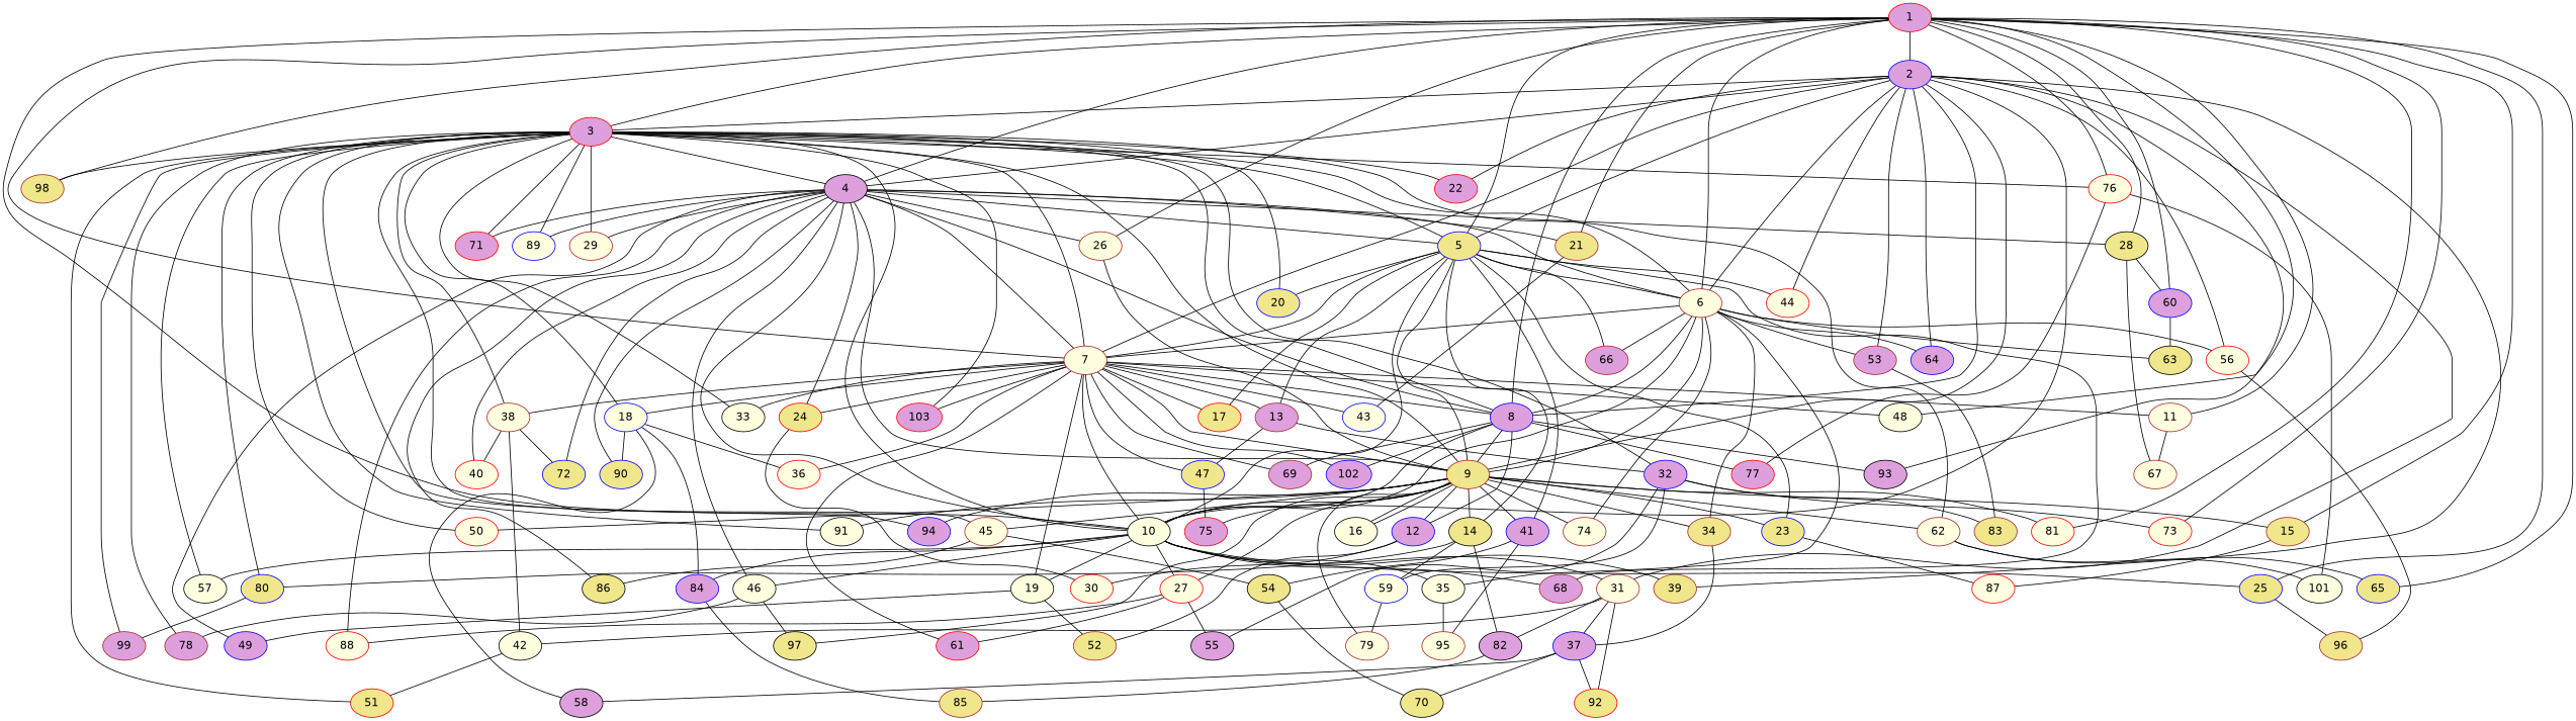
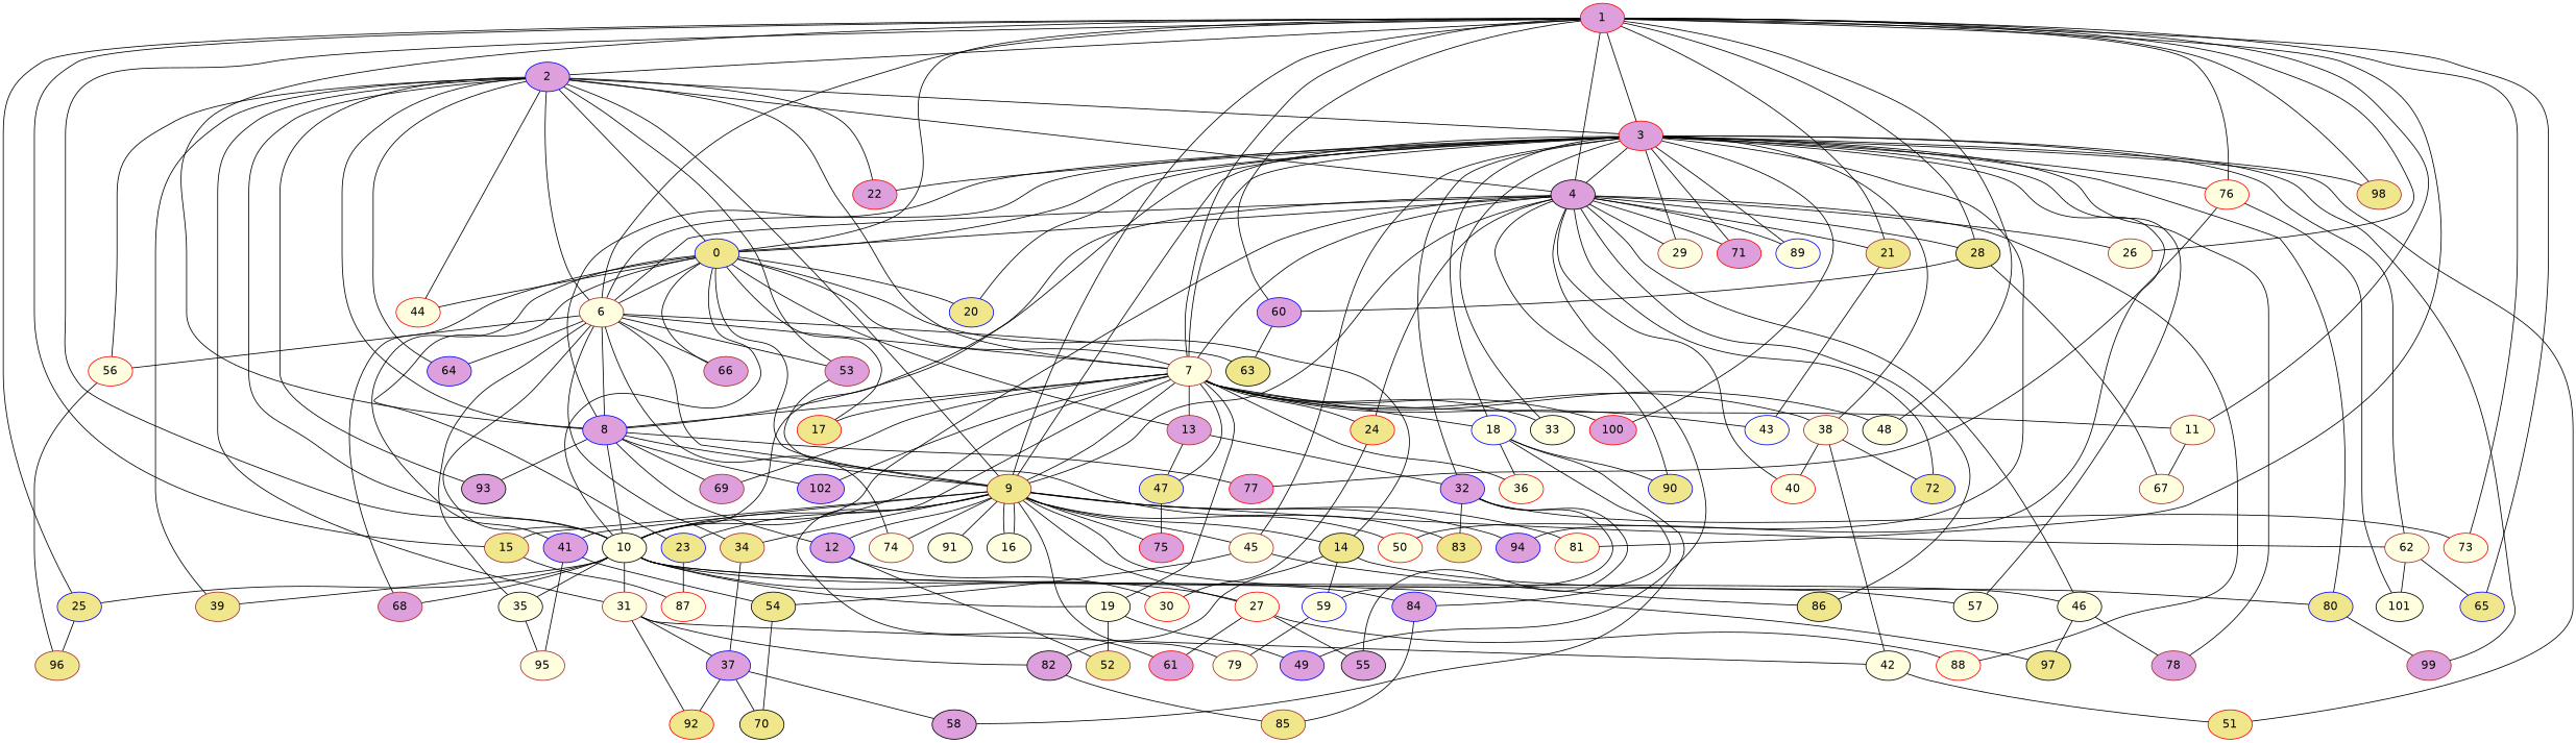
  graph {
    fontname="DejaVu Sans"
    node [color=brown fillcolor=lightyellow fontname="DejaVu Sans" style=filled]
    edge [fontname="DejaVu Sans"]
    1 [color=red fillcolor=plum]
    2 [color=blue fillcolor=plum]
    3 [color=red fillcolor=plum]
    4 [color=black fillcolor=plum]
-   5 [color=blue fillcolor=khaki]
+   5 [color=blue fillcolor=khaki label=0]
    6
    7
    8 [color=blue fillcolor=plum]
    9 [fillcolor=khaki]
    10 [color=black]
    11
    15 [fillcolor=khaki]
    21 [fillcolor=khaki]
    25 [color=blue fillcolor=khaki]
    26
    28 [color=black fillcolor=khaki]
    48 [color=black]
    60 [color=blue fillcolor=plum]
    65 [color=blue fillcolor=khaki]
    73 [color=red]
    76 [color=red]
    81 [color=red]
    98 [fillcolor=khaki]
    22 [color=red fillcolor=plum]
    31
    39 [fillcolor=khaki]
    44 [color=red]
    53 [fillcolor=plum]
    56 [color=red]
    64 [color=blue fillcolor=plum]
    93 [color=black fillcolor=plum]
    18 [color=blue]
    20 [color=blue fillcolor=khaki]
    29
    32 [color=blue fillcolor=plum]
    33 [color=black]
    38
    45
    50 [color=red]
    51 [color=red fillcolor=khaki]
    57 [color=black]
    62
    71 [color=red fillcolor=plum]
    78 [fillcolor=plum]
    80 [color=blue fillcolor=khaki]
    89 [color=blue]
    91 [color=black]
    94 [color=blue fillcolor=plum]
    99 [fillcolor=plum]
-   100 [color=red fillcolor=plum label=103]
+   100 [color=red fillcolor=plum]
    24 [color=red fillcolor=khaki]
    40 [color=red]
    46 [color=black]
    49 [color=blue fillcolor=plum]
    72 [color=blue fillcolor=khaki]
    86 [color=black fillcolor=khaki]
    88 [color=red]
    90 [color=blue fillcolor=khaki]
    13 [fillcolor=plum]
    14 [color=black fillcolor=khaki]
    17 [color=red fillcolor=khaki]
    23 [color=blue fillcolor=khaki]
    41 [color=blue fillcolor=plum]
    66 [fillcolor=plum]
    68 [fillcolor=plum]
    34 [fillcolor=khaki]
    35 [color=black]
    63 [color=black fillcolor=khaki]
    74
    19 [color=black]
    36 [color=red]
    43 [color=blue]
    47 [color=blue fillcolor=khaki]
    61 [color=red fillcolor=plum]
    69 [fillcolor=plum]
    102 [color=blue fillcolor=plum]
    12 [color=blue fillcolor=plum]
    77 [color=red fillcolor=plum]
    16 [color=black]
    27 [color=red]
    75 [color=red fillcolor=plum]
    79
    97 [color=black fillcolor=khaki]
    84 [color=blue fillcolor=plum]
    67
    87 [color=red]
    96 [fillcolor=khaki]
    101 [color=black]
    82 [color=black fillcolor=plum]
    37 [color=blue fillcolor=plum]
    42 [color=black]
    92 [color=red fillcolor=khaki]
    83 [fillcolor=khaki]
    58 [color=black fillcolor=plum]
    59 [color=blue]
    55 [color=black fillcolor=plum]
    54 [color=black fillcolor=khaki]
    30 [color=red]
    95
    52 [fillcolor=khaki]
    85 [fillcolor=khaki]
    70 [color=black fillcolor=khaki]
    1 -- 2
    1 -- 3
    1 -- 4
    1 -- 5
    1 -- 6
    1 -- 7
    1 -- 8
-   26 -- 9
+   1 -- 9
    1 -- 10
    1 -- 11
    1 -- 15
    1 -- 21
    1 -- 25
    1 -- 26
    1 -- 28
    1 -- 48
    1 -- 60
    1 -- 65
    1 -- 73
    1 -- 76
    1 -- 81
    1 -- 98
    2 -- 3
    2 -- 4
    2 -- 5
    2 -- 6
    2 -- 7
    2 -- 8
    2 -- 9
    2 -- 10
    2 -- 22
    2 -- 31
    2 -- 39
    2 -- 44
    2 -- 53
    2 -- 56
    2 -- 64
    2 -- 93
    3 -- 4
    3 -- 5
    3 -- 6
    3 -- 7
    3 -- 8
    3 -- 9
    3 -- 10
    3 -- 76
    3 -- 98
    3 -- 22
    3 -- 18
    3 -- 20
    3 -- 29
    3 -- 32
    3 -- 33
    3 -- 38
    3 -- 45
    3 -- 50
    3 -- 51
    3 -- 57
    3 -- 62
    3 -- 71
    3 -- 78
    3 -- 80
    3 -- 89
-   3 -- 91
    3 -- 94
    3 -- 99
    3 -- 100
    4 -- 5
    4 -- 6
    4 -- 7
    4 -- 8
    4 -- 9
    4 -- 10
    4 -- 21
    4 -- 26
    4 -- 28
    4 -- 29
    4 -- 71
    4 -- 89
    4 -- 24
    4 -- 40
    4 -- 46
    4 -- 49
    4 -- 72
    4 -- 86
    4 -- 88
    4 -- 90
    5 -- 6
    5 -- 7
    5 -- 9
    5 -- 10
    5 -- 44
    5 -- 20
    5 -- 13
    5 -- 14
    5 -- 17
    5 -- 23
    5 -- 41
    5 -- 66
    5 -- 68
    6 -- 7
    6 -- 8
    6 -- 9
    6 -- 10
    6 -- 53
    6 -- 56
    6 -- 64
    6 -- 66
    6 -- 34
    6 -- 35
    6 -- 63
    6 -- 74
    7 -- 8
    7 -- 9
    7 -- 10
    7 -- 11
    7 -- 48
    7 -- 18
    7 -- 33
    7 -- 38
    7 -- 100
    7 -- 24
    7 -- 13
    7 -- 17
    7 -- 19
    7 -- 36
    7 -- 43
    7 -- 47
    7 -- 61
    7 -- 69
    7 -- 102
    8 -- 9
    8 -- 10
    8 -- 93
    8 -- 69
    8 -- 102
    8 -- 12
    8 -- 77
    9 -- 10
    9 -- 15
    9 -- 81
    9 -- 45
    9 -- 50
    9 -- 62
    9 -- 91
    9 -- 94
    9 -- 14
    9 -- 23
    9 -- 41
    9 -- 34
    9 -- 74
    9 -- 12
    9 -- 16
    9 -- 16
    9 -- 27
    9 -- 75
    9 -- 79
    9 -- 97
    10 -- 25
    10 -- 31
    10 -- 39
    10 -- 57
    10 -- 46
    10 -- 68
    10 -- 35
    10 -- 19
    10 -- 27
    10 -- 84
    11 -- 67
    15 -- 87
    21 -- 43
    25 -- 96
    28 -- 60
    28 -- 67
    60 -- 63
    76 -- 77
    76 -- 101
    31 -- 82
    31 -- 37
    31 -- 42
    31 -- 92
    53 -- 83
    56 -- 96
    18 -- 90
    18 -- 36
    18 -- 84
    18 -- 58
    32 -- 73
    32 -- 83
    32 -- 59
    32 -- 55
    38 -- 40
    38 -- 72
    38 -- 42
    45 -- 86
    45 -- 54
    62 -- 65
    62 -- 101
    80 -- 99
    24 -- 30
    46 -- 78
    46 -- 97
    13 -- 32
    13 -- 47
    14 -- 80
    14 -- 82
    14 -- 59
    23 -- 87
    41 -- 54
    41 -- 95
    34 -- 37
    35 -- 95
    19 -- 49
    19 -- 52
    47 -- 75
    12 -- 30
    12 -- 52
    27 -- 88
    27 -- 61
    27 -- 55
    84 -- 85
    82 -- 85
    37 -- 92
    37 -- 58
    37 -- 70
    42 -- 51
    59 -- 79
    54 -- 70
  }
